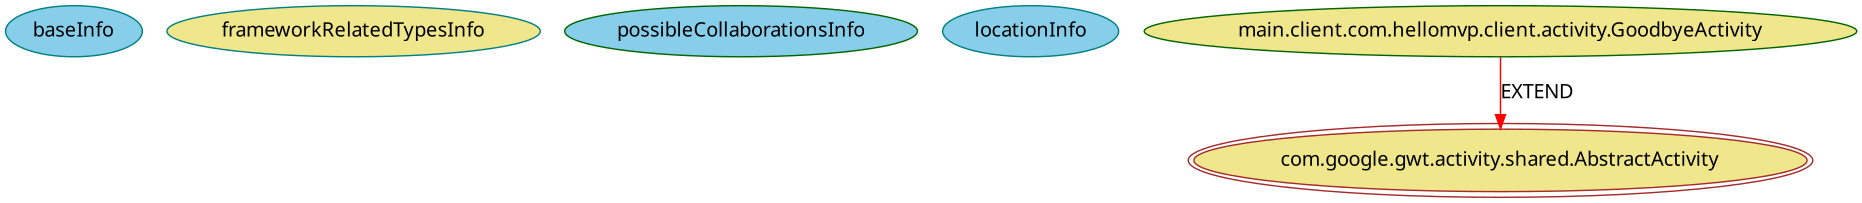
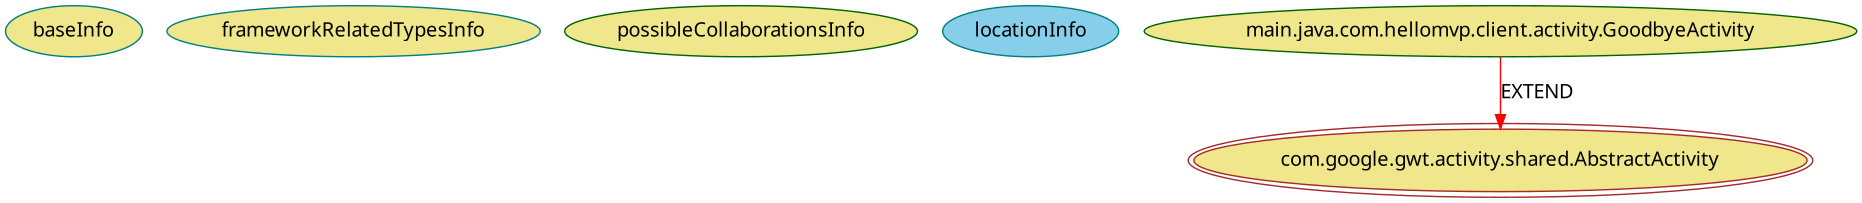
  digraph {
    fontname="Noto Sans"
    node [style=filled fillcolor=khaki color=teal fontname="Noto Sans"]
-   baseInfo [category=extension_graph graphId=666 isAnonymous=false possibleRelation=false fillcolor=skyblue]
+   baseInfo [category=extension_graph graphId=666 isAnonymous=false possibleRelation=false]
    frameworkRelatedTypesInfo [0="com.google.gwt.activity.shared.AbstractActivity"]
-   possibleCollaborationsInfo [fillcolor=skyblue color=darkgreen]
+   possibleCollaborationsInfo [color=darkgreen]
    locationInfo [contextSignature=GoodbyeActivity filePath="/anozaki-GwtHelloMvpTest/GwtHelloMvpTest-master/src/main/java/com/hellomvp/client/activity/GoodbyeActivity.java" graphId=666 projectName="anozaki-GwtHelloMvpTest" fillcolor=skyblue]
-   n5 [color=darkgreen isFrameworkType=false label="main.client.com.hellomvp.client.activity.GoodbyeActivity" vertexType=ROOT_CLIENT_CLASS_DECLARATION]
+   n5 [color=darkgreen isFrameworkType=false label="main.java.com.hellomvp.client.activity.GoodbyeActivity" vertexType=ROOT_CLIENT_CLASS_DECLARATION]
    n6 [isFrameworkType=true label="com.google.gwt.activity.shared.AbstractActivity" peripheries=2 vertexType=FRAMEWORK_CLASS_TYPE color=brown]
    n5 -> n6 [color=red label=EXTEND fontname="Noto Sans"]
  }
